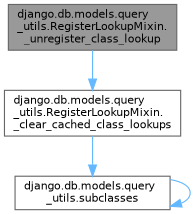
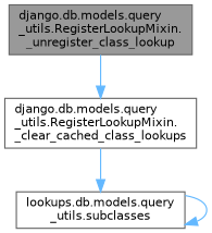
  digraph {
    rankdir=TB
    node [color=grey40 fillcolor=white fontname=Helvetica fontsize=10 shape=box style=filled]
    edge [color=steelblue1 fontname=Helvetica fontsize=10 labelfontname=Helvetica labelfontsize=10 style=solid]
    n1 [color=gray40 fillcolor=grey60 fontcolor=black height=0.2 label="django.db.models.query\l_utils.RegisterLookupMixin.\l_unregister_class_lookup" width=0.4]
    n2 [height=0.2 label="django.db.models.query\l_utils.RegisterLookupMixin.\l_clear_cached_class_lookups" width=0.4]
-   n3 [height=0.2 label="django.db.models.query\l_utils.subclasses" width=0.4]
+   n3 [height=0.2 label="lookups.db.models.query\l_utils.subclasses" width=0.4]
    n1 -> n2
    n2 -> n3
    n3 -> n3
  }
